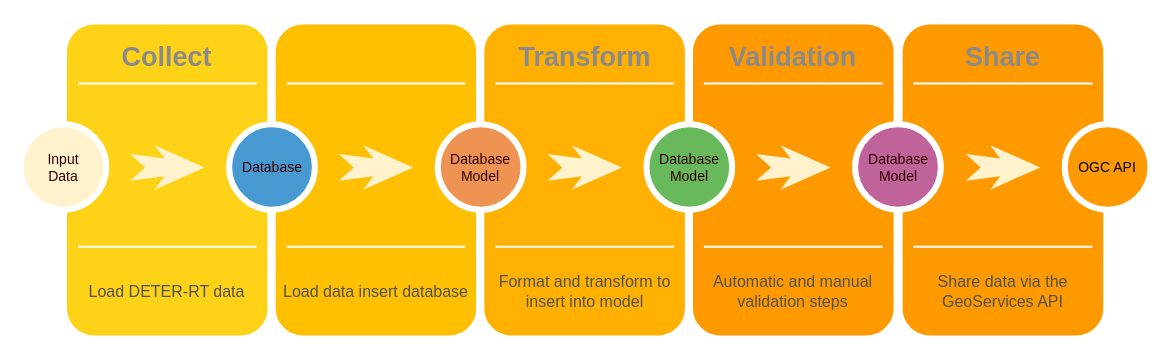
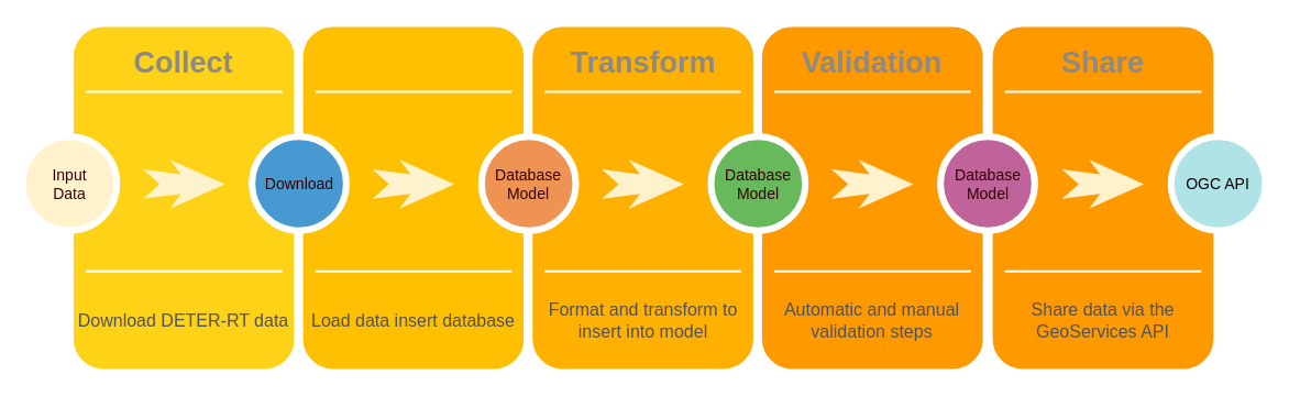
  <mxCell id="0" />
  <mxCell id="1" parent="0" />
  <mxCell id="2" value="" style="group" vertex="1" connectable="0" parent="1"><mxGeometry x="20" y="20" width="1130" height="319" as="geometry" /></mxCell>
  <mxCell id="3" value="" style="whiteSpace=wrap;html=1;rounded=1;shadow=0;strokeWidth=8;fontSize=20;align=center;fillColor=#FE9900;strokeColor=#FFFFFF;movable=1;resizable=1;rotatable=1;deletable=1;editable=1;locked=0;connectable=1;" parent="2" vertex="1"><mxGeometry x="878.119" width="208.658" height="319" as="geometry" /></mxCell>
  <mxCell id="4" value="Share" style="text;html=1;strokeColor=none;fillColor=none;align=center;verticalAlign=middle;whiteSpace=wrap;rounded=0;shadow=0;fontSize=27;fontColor=#8A8A8A;fontStyle=1;movable=1;resizable=1;rotatable=1;deletable=1;editable=1;locked=0;connectable=1;" parent="2" vertex="1"><mxGeometry x="878.119" y="14.837" width="208.658" height="44.512" as="geometry" /></mxCell>
  <mxCell id="5" value="&lt;font style=&quot;font-size: 16px;&quot;&gt;Share data via the GeoServices API&lt;/font&gt;" style="text;html=1;strokeColor=none;fillColor=none;align=center;verticalAlign=middle;whiteSpace=wrap;rounded=0;shadow=0;fontSize=14;fontColor=#525252;movable=1;resizable=1;rotatable=1;deletable=1;editable=1;locked=0;connectable=1;" parent="2" vertex="1"><mxGeometry x="878.119" y="237.395" width="208.658" height="66.767" as="geometry" /></mxCell>
  <mxCell id="6" value="" style="line;strokeWidth=2;html=1;rounded=0;shadow=0;fontSize=27;align=center;fillColor=none;strokeColor=#FFFFFF;movable=1;resizable=1;rotatable=1;deletable=1;editable=1;locked=0;connectable=1;" parent="2" vertex="1"><mxGeometry x="893.024" y="59.349" width="178.85" height="7.419" as="geometry" /></mxCell>
  <mxCell id="7" value="" style="line;strokeWidth=2;html=1;rounded=0;shadow=0;fontSize=27;align=center;fillColor=none;strokeColor=#FFFFFF;movable=1;resizable=1;rotatable=1;deletable=1;editable=1;locked=0;connectable=1;" parent="2" vertex="1"><mxGeometry x="893.024" y="222.558" width="178.85" height="7.419" as="geometry" /></mxCell>
  <mxCell id="8" value="" style="html=1;shadow=0;dashed=0;align=center;verticalAlign=middle;shape=mxgraph.arrows2.stylisedArrow;dy=0.6;dx=40;notch=15;feather=0.4;rounded=0;strokeWidth=1;fontSize=27;strokeColor=none;fillColor=#fff2cc;fontColor=#330000;movable=1;resizable=1;rotatable=1;deletable=1;editable=1;locked=0;connectable=1;" parent="2" vertex="1"><mxGeometry x="945.188" y="124.633" width="74.521" height="44.512" as="geometry" /></mxCell>
- <mxCell id="9" value="OGC API" style="ellipse;whiteSpace=wrap;html=1;rounded=0;shadow=0;strokeWidth=6;fontSize=14;align=center;fillColor=#fe9900;strokeColor=#FFFFFF;movable=1;resizable=1;rotatable=1;deletable=1;editable=1;locked=0;connectable=1;" parent="2" vertex="1"><mxGeometry x="1044.301" y="103.86" width="85.699" height="85.314" as="geometry" /></mxCell>
+ <mxCell id="9" value="OGC API" style="ellipse;whiteSpace=wrap;html=1;rounded=0;shadow=0;strokeWidth=6;fontSize=14;align=center;fillColor=#b0e3e6;strokeColor=#FFFFFF;movable=1;resizable=1;rotatable=1;deletable=1;editable=1;locked=0;connectable=1;" parent="2" vertex="1"><mxGeometry x="1044.301" y="103.86" width="85.699" height="85.314" as="geometry" /></mxCell>
  <mxCell id="10" value="" style="group;movable=1;resizable=1;rotatable=1;deletable=1;editable=1;locked=0;connectable=1;" parent="2" vertex="1" connectable="0"><mxGeometry width="920.333" height="319" as="geometry" /></mxCell>
  <mxCell id="11" value="" style="whiteSpace=wrap;html=1;rounded=1;shadow=0;strokeWidth=8;fontSize=20;align=center;fillColor=#FED217;strokeColor=#FFFFFF;movable=1;resizable=1;rotatable=1;deletable=1;editable=1;locked=0;connectable=1;" parent="10" vertex="1"><mxGeometry x="42.477" width="208.658" height="319" as="geometry" /></mxCell>
  <mxCell id="12" value="Collect" style="text;html=1;strokeColor=none;fillColor=none;align=center;verticalAlign=middle;whiteSpace=wrap;rounded=0;shadow=0;fontSize=27;fontColor=#8A8A8A;fontStyle=1;movable=1;resizable=1;rotatable=1;deletable=1;editable=1;locked=0;connectable=1;" parent="10" vertex="1"><mxGeometry x="42.477" y="14.837" width="208.658" height="44.512" as="geometry" /></mxCell>
- <mxCell id="13" value="&lt;span style=&quot;font-size: 16px;&quot;&gt;Load DETER-RT data&lt;/span&gt;" style="text;html=1;strokeColor=none;fillColor=none;align=center;verticalAlign=middle;whiteSpace=wrap;rounded=0;shadow=0;fontSize=14;fontColor=#525252;movable=1;resizable=1;rotatable=1;deletable=1;editable=1;locked=0;connectable=1;" parent="10" vertex="1"><mxGeometry x="42.477" y="237.395" width="208.658" height="66.767" as="geometry" /></mxCell>
+ <mxCell id="13" value="&lt;span style=&quot;font-size: 16px;&quot;&gt;Download DETER-RT data&lt;/span&gt;" style="text;html=1;strokeColor=none;fillColor=none;align=center;verticalAlign=middle;whiteSpace=wrap;rounded=0;shadow=0;fontSize=14;fontColor=#525252;movable=1;resizable=1;rotatable=1;deletable=1;editable=1;locked=0;connectable=1;" parent="10" vertex="1"><mxGeometry x="42.477" y="237.395" width="208.658" height="66.767" as="geometry" /></mxCell>
  <mxCell id="14" value="" style="line;strokeWidth=2;html=1;rounded=0;shadow=0;fontSize=27;align=center;fillColor=none;strokeColor=#FFFFFF;movable=1;resizable=1;rotatable=1;deletable=1;editable=1;locked=0;connectable=1;" parent="10" vertex="1"><mxGeometry x="57.381" y="59.349" width="178.85" height="7.419" as="geometry" /></mxCell>
  <mxCell id="15" value="" style="line;strokeWidth=2;html=1;rounded=0;shadow=0;fontSize=27;align=center;fillColor=none;strokeColor=#FFFFFF;movable=1;resizable=1;rotatable=1;deletable=1;editable=1;locked=0;connectable=1;" parent="10" vertex="1"><mxGeometry x="57.381" y="222.558" width="178.85" height="7.419" as="geometry" /></mxCell>
  <mxCell id="16" value="Input&lt;div&gt;Data&lt;/div&gt;" style="ellipse;whiteSpace=wrap;html=1;rounded=0;shadow=0;strokeWidth=6;fontSize=14;align=center;fillColor=#fff2cc;strokeColor=#FFFFFF;fontColor=#330000;movable=1;resizable=1;rotatable=1;deletable=1;editable=1;locked=0;connectable=1;" parent="10" vertex="1"><mxGeometry y="103.86" width="85.699" height="85.314" as="geometry" /></mxCell>
  <mxCell id="17" value="" style="html=1;shadow=0;dashed=0;align=center;verticalAlign=middle;shape=mxgraph.arrows2.stylisedArrow;dy=0.6;dx=40;notch=15;feather=0.4;rounded=0;strokeWidth=1;fontSize=27;strokeColor=none;fillColor=#fff2cc;fontColor=#330000;movable=1;resizable=1;rotatable=1;deletable=1;editable=1;locked=0;connectable=1;" parent="10" vertex="1"><mxGeometry x="109.546" y="124.633" width="74.521" height="44.512" as="geometry" /></mxCell>
  <mxCell id="18" value="" style="whiteSpace=wrap;html=1;rounded=1;shadow=0;strokeWidth=8;fontSize=20;align=center;fillColor=#FFC001;strokeColor=#FFFFFF;movable=1;resizable=1;rotatable=1;deletable=1;editable=1;locked=0;connectable=1;" parent="10" vertex="1"><mxGeometry x="251.135" width="208.658" height="319" as="geometry" /></mxCell>
  <mxCell id="19" value="&lt;font style=&quot;font-size: 16px;&quot;&gt;Load data insert database&lt;/font&gt;" style="text;html=1;strokeColor=none;fillColor=none;align=center;verticalAlign=middle;whiteSpace=wrap;rounded=0;shadow=0;fontSize=14;fontColor=#525252;movable=1;resizable=1;rotatable=1;deletable=1;editable=1;locked=0;connectable=1;" parent="10" vertex="1"><mxGeometry x="251.135" y="237.395" width="208.658" height="66.767" as="geometry" /></mxCell>
  <mxCell id="20" value="" style="line;strokeWidth=2;html=1;rounded=0;shadow=0;fontSize=27;align=center;fillColor=none;strokeColor=#FFFFFF;movable=1;resizable=1;rotatable=1;deletable=1;editable=1;locked=0;connectable=1;" parent="10" vertex="1"><mxGeometry x="266.04" y="59.349" width="178.85" height="7.419" as="geometry" /></mxCell>
  <mxCell id="21" value="" style="line;strokeWidth=2;html=1;rounded=0;shadow=0;fontSize=27;align=center;fillColor=none;strokeColor=#FFFFFF;movable=1;resizable=1;rotatable=1;deletable=1;editable=1;locked=0;connectable=1;" parent="10" vertex="1"><mxGeometry x="266.04" y="222.558" width="178.85" height="7.419" as="geometry" /></mxCell>
- <mxCell id="22" value="Database" style="ellipse;whiteSpace=wrap;html=1;rounded=0;shadow=0;strokeWidth=6;fontSize=14;align=center;fillColor=#469AD1;strokeColor=#FFFFFF;fontColor=#330000;movable=1;resizable=1;rotatable=1;deletable=1;editable=1;locked=0;connectable=1;" parent="10" vertex="1"><mxGeometry x="208.658" y="103.86" width="85.699" height="85.314" as="geometry" /></mxCell>
+ <mxCell id="22" value="Download" style="ellipse;whiteSpace=wrap;html=1;rounded=0;shadow=0;strokeWidth=6;fontSize=14;align=center;fillColor=#469AD1;strokeColor=#FFFFFF;fontColor=#330000;movable=1;resizable=1;rotatable=1;deletable=1;editable=1;locked=0;connectable=1;" parent="10" vertex="1"><mxGeometry x="208.658" y="103.86" width="85.699" height="85.314" as="geometry" /></mxCell>
  <mxCell id="23" value="" style="html=1;shadow=0;dashed=0;align=center;verticalAlign=middle;shape=mxgraph.arrows2.stylisedArrow;dy=0.6;dx=40;notch=15;feather=0.4;rounded=0;strokeWidth=1;fontSize=27;strokeColor=none;fillColor=#fff2cc;fontColor=#330000;movable=1;resizable=1;rotatable=1;deletable=1;editable=1;locked=0;connectable=1;" parent="10" vertex="1"><mxGeometry x="318.204" y="124.633" width="74.521" height="44.512" as="geometry" /></mxCell>
  <mxCell id="24" value="" style="whiteSpace=wrap;html=1;rounded=1;shadow=0;strokeWidth=8;fontSize=20;align=center;fillColor=#FFB001;strokeColor=#FFFFFF;movable=1;resizable=1;rotatable=1;deletable=1;editable=1;locked=0;connectable=1;" parent="10" vertex="1"><mxGeometry x="459.794" width="208.658" height="319" as="geometry" /></mxCell>
  <mxCell id="25" value="Transform" style="text;html=1;strokeColor=none;fillColor=none;align=center;verticalAlign=middle;whiteSpace=wrap;rounded=0;shadow=0;fontSize=27;fontColor=#8A8A8A;fontStyle=1;movable=1;resizable=1;rotatable=1;deletable=1;editable=1;locked=0;connectable=1;" parent="10" vertex="1"><mxGeometry x="459.794" y="14.837" width="208.658" height="44.512" as="geometry" /></mxCell>
  <mxCell id="26" value="&lt;font style=&quot;font-size: 16px;&quot;&gt;Format and transform to insert into model&lt;/font&gt;" style="text;html=1;strokeColor=none;fillColor=none;align=center;verticalAlign=middle;whiteSpace=wrap;rounded=0;shadow=0;fontSize=14;fontColor=#525252;movable=1;resizable=1;rotatable=1;deletable=1;editable=1;locked=0;connectable=1;" parent="10" vertex="1"><mxGeometry x="459.794" y="237.395" width="208.658" height="66.767" as="geometry" /></mxCell>
  <mxCell id="27" value="" style="line;strokeWidth=2;html=1;rounded=0;shadow=0;fontSize=27;align=center;fillColor=none;strokeColor=#FFFFFF;movable=1;resizable=1;rotatable=1;deletable=1;editable=1;locked=0;connectable=1;" parent="10" vertex="1"><mxGeometry x="474.698" y="59.349" width="178.85" height="7.419" as="geometry" /></mxCell>
  <mxCell id="28" value="" style="line;strokeWidth=2;html=1;rounded=0;shadow=0;fontSize=27;align=center;fillColor=none;strokeColor=#FFFFFF;movable=1;resizable=1;rotatable=1;deletable=1;editable=1;locked=0;connectable=1;" parent="10" vertex="1"><mxGeometry x="474.698" y="222.558" width="178.85" height="7.419" as="geometry" /></mxCell>
  <mxCell id="29" value="Database&lt;div&gt;Model&lt;/div&gt;" style="ellipse;whiteSpace=wrap;html=1;rounded=0;shadow=0;strokeWidth=6;fontSize=14;align=center;fillColor=#EF9353;strokeColor=#FFFFFF;fontColor=#330000;movable=1;resizable=1;rotatable=1;deletable=1;editable=1;locked=0;connectable=1;" parent="10" vertex="1"><mxGeometry x="417.317" y="103.86" width="85.699" height="85.314" as="geometry" /></mxCell>
  <mxCell id="30" value="" style="html=1;shadow=0;dashed=0;align=center;verticalAlign=middle;shape=mxgraph.arrows2.stylisedArrow;dy=0.6;dx=40;notch=15;feather=0.4;rounded=0;strokeWidth=1;fontSize=27;strokeColor=none;fillColor=#fff2cc;fontColor=#330000;movable=1;resizable=1;rotatable=1;deletable=1;editable=1;locked=0;connectable=1;" parent="10" vertex="1"><mxGeometry x="526.863" y="124.633" width="74.521" height="44.512" as="geometry" /></mxCell>
  <mxCell id="31" value="" style="whiteSpace=wrap;html=1;rounded=1;shadow=0;strokeWidth=8;fontSize=20;align=center;fillColor=#FE9900;strokeColor=#FFFFFF;movable=1;resizable=1;rotatable=1;deletable=1;editable=1;locked=0;connectable=1;" parent="10" vertex="1"><mxGeometry x="668.452" width="208.658" height="319" as="geometry" /></mxCell>
  <mxCell id="32" value="Validation" style="text;html=1;strokeColor=none;fillColor=none;align=center;verticalAlign=middle;whiteSpace=wrap;rounded=0;shadow=0;fontSize=27;fontColor=#8A8A8A;fontStyle=1;movable=1;resizable=1;rotatable=1;deletable=1;editable=1;locked=0;connectable=1;" parent="10" vertex="1"><mxGeometry x="668.452" y="14.837" width="208.658" height="44.512" as="geometry" /></mxCell>
  <mxCell id="33" value="&lt;font style=&quot;font-size: 16px;&quot;&gt;Automatic and manual validation steps&lt;/font&gt;" style="text;html=1;strokeColor=none;fillColor=none;align=center;verticalAlign=middle;whiteSpace=wrap;rounded=0;shadow=0;fontSize=14;fontColor=#525252;movable=1;resizable=1;rotatable=1;deletable=1;editable=1;locked=0;connectable=1;" parent="10" vertex="1"><mxGeometry x="668.452" y="237.395" width="208.658" height="66.767" as="geometry" /></mxCell>
  <mxCell id="34" value="" style="line;strokeWidth=2;html=1;rounded=0;shadow=0;fontSize=27;align=center;fillColor=none;strokeColor=#FFFFFF;movable=1;resizable=1;rotatable=1;deletable=1;editable=1;locked=0;connectable=1;" parent="10" vertex="1"><mxGeometry x="683.357" y="59.349" width="178.85" height="7.419" as="geometry" /></mxCell>
  <mxCell id="35" value="" style="line;strokeWidth=2;html=1;rounded=0;shadow=0;fontSize=27;align=center;fillColor=none;strokeColor=#FFFFFF;movable=1;resizable=1;rotatable=1;deletable=1;editable=1;locked=0;connectable=1;" parent="10" vertex="1"><mxGeometry x="683.357" y="222.558" width="178.85" height="7.419" as="geometry" /></mxCell>
  <mxCell id="36" value="Database&lt;div&gt;Model&lt;/div&gt;" style="ellipse;whiteSpace=wrap;html=1;rounded=0;shadow=0;strokeWidth=6;fontSize=14;align=center;fillColor=#68B85C;strokeColor=#FFFFFF;fontColor=#330000;movable=1;resizable=1;rotatable=1;deletable=1;editable=1;locked=0;connectable=1;" parent="10" vertex="1"><mxGeometry x="625.975" y="103.86" width="85.699" height="85.314" as="geometry" /></mxCell>
  <mxCell id="37" value="" style="html=1;shadow=0;dashed=0;align=center;verticalAlign=middle;shape=mxgraph.arrows2.stylisedArrow;dy=0.6;dx=40;notch=15;feather=0.4;rounded=0;strokeWidth=1;fontSize=27;strokeColor=none;fillColor=#fff2cc;fontColor=#330000;movable=1;resizable=1;rotatable=1;deletable=1;editable=1;locked=0;connectable=1;" parent="10" vertex="1"><mxGeometry x="735.521" y="124.633" width="74.521" height="44.512" as="geometry" /></mxCell>
  <mxCell id="38" value="Database&lt;div&gt;Model&lt;/div&gt;" style="ellipse;whiteSpace=wrap;html=1;rounded=0;shadow=0;strokeWidth=6;fontSize=14;align=center;fillColor=#BF639A;strokeColor=#FFFFFF;fontColor=#330000;movable=1;resizable=1;rotatable=1;deletable=1;editable=1;locked=0;connectable=1;" parent="10" vertex="1"><mxGeometry x="834.634" y="103.86" width="85.699" height="85.314" as="geometry" /></mxCell>
